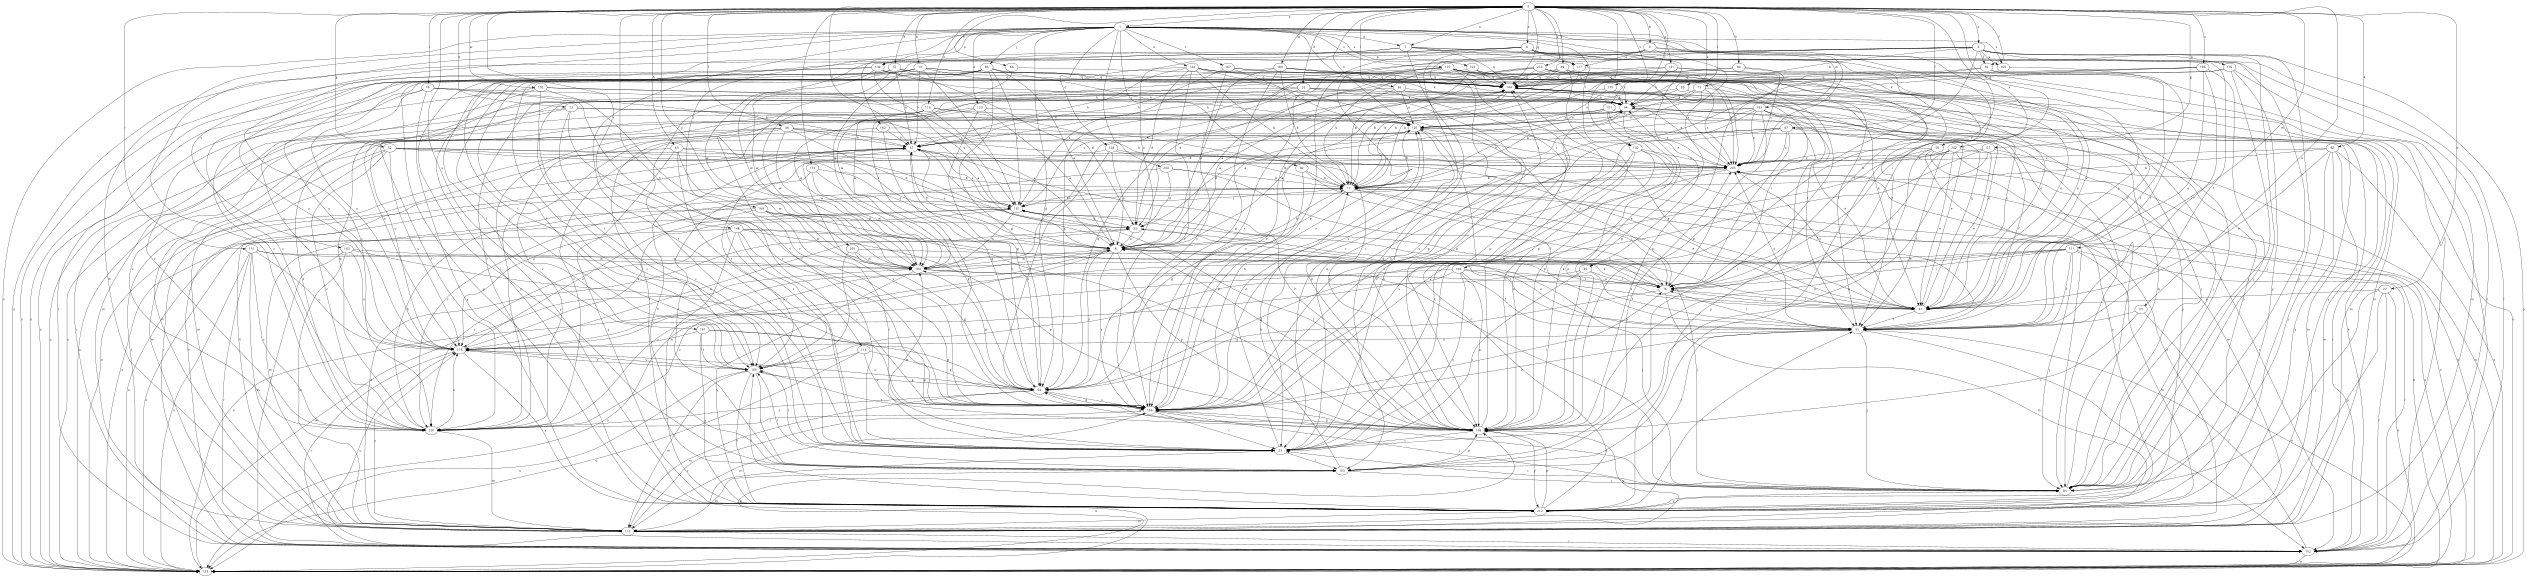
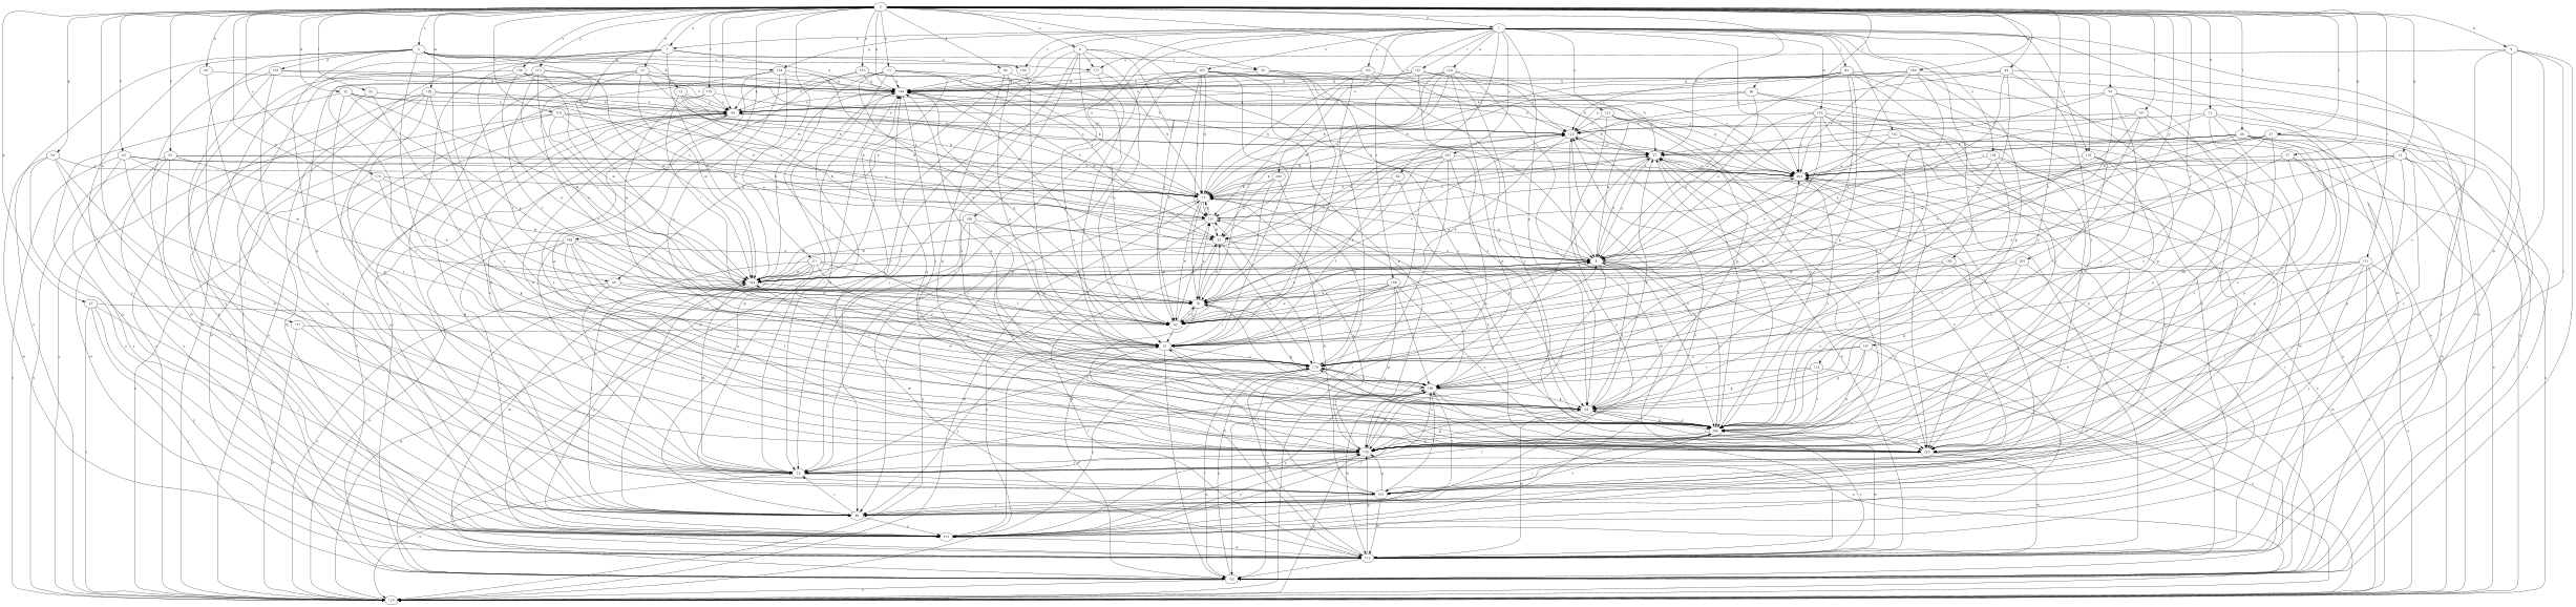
  strict digraph {
    fontname="Open Sans"
    node [fontname="Open Sans"]
    edge [fontname="Open Sans"]
    0
    1
    2
    6
    7
    9
    12
    13
    27
    32
    37
    40
    46
    47
    49
    50
    52
    56
    57
    65
    66
    67
    74
    90
    92
    94
    95
    96
    101
    102
    111
    114
    116
    120
    131
    144
    148
    151
    171
    173
    179
    181
    189
    192
    196
    205
    210
    25
    59
    82
    83
    112
    n53 [label=124]
    123
    128
    129
    134
    153
    160
    162
    166
    167
    168
    183
    193
    197
    200
    202
    203
    220
    15
    85
    135
    136
    169
    186
    194
    212
    8
    42
    51
    177
    76
    103
    152
    161
    33
    178
    17
    0 -> 1 [label=a]
    0 -> 2 [label=a]
    0 -> 6 [label=a]
    0 -> 7 [label=a]
    0 -> 9 [label=b]
    0 -> 12 [label=b]
    0 -> 13 [label=b]
    0 -> 27 [label=d]
    0 -> 32 [label=d]
    0 -> 37 [label=e]
    0 -> 40 [label=e]
    0 -> 46 [label=f]
    0 -> 47 [label=f]
    0 -> 49 [label=f]
    0 -> 50 [label=f]
    0 -> 52 [label=g]
    0 -> 56 [label=g]
    0 -> 57 [label=g]
    0 -> 65 [label=h]
    0 -> 66 [label=h]
    0 -> 67 [label=h]
    0 -> 74 [label=i]
    0 -> 90 [label=k]
    0 -> 92 [label=k]
    0 -> 94 [label=k]
    0 -> 95 [label=l]
    0 -> 96 [label=l]
    0 -> 101 [label=l]
    0 -> 102 [label=l]
    0 -> 111 [label=m]
    0 -> 114 [label=n]
    0 -> 116 [label=n]
    0 -> 120 [label=n]
    0 -> 131 [label=p]
    0 -> 144 [label=q]
    0 -> 148 [label=r]
    0 -> 151 [label=r]
    0 -> 171 [label=u]
    0 -> 173 [label=u]
    0 -> 179 [label=v]
    0 -> 181 [label=v]
    0 -> 189 [label=w]
    0 -> 192 [label=w]
    0 -> 196 [label=x]
    0 -> 205 [label=y]
    0 -> 210 [label=y]
    1 -> 7 [label=a]
    1 -> 40 [label=e]
    1 -> 102 [label=l]
    1 -> 25 [label=c]
    1 -> 59 [label=g]
    1 -> 82 [label=j]
    1 -> 83 [label=j]
    1 -> 112 [label=m]
    1 -> n53 [label=o]
    1 -> 123 [label=o]
    1 -> 128 [label=o]
    1 -> 129 [label=o]
    1 -> 134 [label=p]
    1 -> 153 [label=s]
    1 -> 160 [label=s]
    1 -> 162 [label=t]
    1 -> 166 [label=t]
    1 -> 167 [label=t]
    1 -> 168 [label=t]
    1 -> 183 [label=v]
    1 -> 193 [label=w]
    1 -> 197 [label=x]
    1 -> 200 [label=x]
    1 -> 202 [label=x]
    1 -> 203 [label=x]
    1 -> 220 [label=z]
    2 -> 50 [label=f]
    2 -> 129 [label=o]
    2 -> 134 [label=p]
    2 -> 160 [label=s]
    2 -> 15 [label=b]
    2 -> 85 [label=j]
    2 -> 135 [label=p]
    2 -> 136 [label=p]
    2 -> 169 [label=t]
    2 -> 186 [label=v]
    2 -> 194 [label=w]
    2 -> 212 [label=y]
    6 -> 25 [label=c]
    6 -> 220 [label=z]
    6 -> 85 [label=j]
    6 -> 186 [label=v]
    6 -> 8 [label=a]
    6 -> 42 [label=e]
    6 -> 51 [label=f]
    6 -> 177 [label=u]
    7 -> 144 [label=q]
    7 -> 129 [label=o]
    7 -> 194 [label=w]
    7 -> 177 [label=u]
    7 -> 76 [label=i]
    7 -> 103 [label=l]
    7 -> 152 [label=r]
    9 -> 25 [label=c]
    9 -> 136 [label=p]
    9 -> 186 [label=v]
    9 -> 177 [label=u]
    9 -> 103 [label=l]
    9 -> 152 [label=r]
    12 -> 120 [label=n]
    12 -> 25 [label=c]
    12 -> 220 [label=z]
    12 -> 186 [label=v]
    12 -> 8 [label=a]
    12 -> 152 [label=r]
    13 -> 67 [label=h]
    13 -> 94 [label=k]
    13 -> 144 [label=q]
    13 -> 169 [label=t]
    13 -> 42 [label=e]
    13 -> 103 [label=l]
    13 -> 152 [label=r]
    13 -> 161 [label=s]
    27 -> 129 [label=o]
    27 -> 85 [label=j]
    27 -> 212 [label=y]
    27 -> 42 [label=e]
    27 -> 152 [label=r]
    32 -> 94 [label=k]
    32 -> 220 [label=z]
    32 -> 194 [label=w]
    32 -> 212 [label=y]
    32 -> 42 [label=e]
    32 -> 161 [label=s]
    37 -> 67 [label=h]
    37 -> 144 [label=q]
    37 -> 194 [label=w]
    37 -> 212 [label=y]
    37 -> 51 [label=f]
    37 -> 33 [label=d]
    37 -> 178 [label=u]
    40 -> 25 [label=c]
    40 -> 129 [label=o]
    40 -> 51 [label=f]
    40 -> 76 [label=i]
    46 -> 67 [label=h]
    46 -> 129 [label=o]
    46 -> 203 [label=x]
    46 -> 220 [label=z]
    46 -> 136 [label=p]
    46 -> 194 [label=w]
    46 -> 103 [label=l]
    46 -> 33 [label=d]
    47 -> 67 [label=h]
    47 -> 203 [label=x]
    47 -> 220 [label=z]
    47 -> 186 [label=v]
    47 -> 51 [label=f]
    47 -> 76 [label=i]
    47 -> 152 [label=r]
    49 -> 144 [label=q]
    49 -> 112 [label=m]
    49 -> 136 [label=p]
    49 -> 169 [label=t]
    49 -> 42 [label=e]
    49 -> 17 [label=b]
    50 -> 144 [label=q]
    50 -> 186 [label=v]
    50 -> 51 [label=f]
    50 -> 152 [label=r]
    52 -> 112 [label=m]
    52 -> 203 [label=x]
    52 -> 220 [label=z]
    52 -> 136 [label=p]
    52 -> 8 [label=a]
    52 -> 152 [label=r]
    52 -> 161 [label=s]
    52 -> 178 [label=u]
    56 -> 25 [label=c]
    56 -> 112 [label=m]
    56 -> 203 [label=x]
    56 -> 136 [label=p]
    56 -> 212 [label=y]
    57 -> 129 [label=o]
    57 -> 203 [label=x]
    57 -> 136 [label=p]
    57 -> 186 [label=v]
    57 -> 42 [label=e]
    65 -> 25 [label=c]
    65 -> 129 [label=o]
    65 -> 203 [label=x]
    65 -> 194 [label=w]
    65 -> 212 [label=y]
    65 -> 17 [label=b]
    66 -> 144 [label=q]
    66 -> 25 [label=c]
    67 -> 203 [label=x]
    67 -> 169 [label=t]
    67 -> 186 [label=v]
    67 -> 8 [label=a]
    67 -> 152 [label=r]
    67 -> 161 [label=s]
    74 -> 67 [label=h]
    74 -> 94 [label=k]
    74 -> 220 [label=z]
    74 -> 186 [label=v]
    74 -> 212 [label=y]
    74 -> 178 [label=u]
    90 -> 144 [label=q]
    90 -> 136 [label=p]
    90 -> 42 [label=e]
    90 -> 178 [label=u]
    92 -> 112 [label=m]
    92 -> 129 [label=o]
    92 -> 203 [label=x]
    92 -> 85 [label=j]
    92 -> 212 [label=y]
    92 -> 42 [label=e]
    92 -> 17 [label=b]
    94 -> 120 [label=n]
    94 -> 220 [label=z]
    94 -> 85 [label=j]
    94 -> 136 [label=p]
    94 -> 212 [label=y]
    95 -> 94 [label=k]
    95 -> 212 [label=y]
    95 -> 178 [label=u]
    96 -> 94 [label=k]
    96 -> 120 [label=n]
    96 -> 220 [label=z]
    96 -> 85 [label=j]
    96 -> 8 [label=a]
    101 -> 120 [label=n]
    101 -> 203 [label=x]
    101 -> 220 [label=z]
    101 -> 136 [label=p]
    101 -> 42 [label=e]
    101 -> 178 [label=u]
    102 -> 25 [label=c]
    102 -> 203 [label=x]
    102 -> 136 [label=p]
    102 -> 186 [label=v]
    102 -> 51 [label=f]
    111 -> 59 [label=g]
    111 -> 112 [label=m]
    111 -> 85 [label=j]
    111 -> 194 [label=w]
    111 -> 51 [label=f]
    111 -> 76 [label=i]
    111 -> 152 [label=r]
    111 -> 178 [label=u]
    114 -> 59 [label=g]
    114 -> 129 [label=o]
    114 -> 169 [label=t]
    114 -> 186 [label=v]
    116 -> 120 [label=n]
    116 -> 112 [label=m]
    116 -> 129 [label=o]
    116 -> 194 [label=w]
    116 -> 8 [label=a]
    116 -> 17 [label=b]
    120 -> 67 [label=h]
    120 -> 112 [label=m]
    120 -> 136 [label=p]
    120 -> 42 [label=e]
    120 -> 33 [label=d]
    120 -> 17 [label=b]
    131 -> 94 [label=k]
    131 -> 144 [label=q]
    131 -> 203 [label=x]
    131 -> 152 [label=r]
    131 -> 17 [label=b]
    144 -> 94 [label=k]
    144 -> 112 [label=m]
    144 -> 186 [label=v]
    144 -> 42 [label=e]
    144 -> 33 [label=d]
    148 -> 25 [label=c]
    148 -> 129 [label=o]
    148 -> 220 [label=z]
    148 -> 136 [label=p]
    148 -> 186 [label=v]
    148 -> 212 [label=r]
    148 -> 8 [label=a]
    148 -> 51 [label=f]
    151 -> 112 [label=m]
    151 -> 129 [label=o]
    151 -> 220 [label=z]
    151 -> 85 [label=j]
    151 -> 194 [label=w]
    151 -> 152 [label=r]
    151 -> 178 [label=u]
    171 -> 25 [label=c]
    171 -> 129 [label=o]
    171 -> 51 [label=f]
    173 -> 59 [label=g]
    173 -> 129 [label=o]
    173 -> 194 [label=w]
    173 -> 17 [label=b]
    179 -> 94 [label=k]
    179 -> 120 [label=n]
    179 -> 85 [label=j]
    179 -> 169 [label=t]
    181 -> 59 [label=g]
    181 -> 136 [label=p]
    181 -> 169 [label=t]
    181 -> 212 [label=y]
    181 -> 178 [label=u]
    189 -> 144 [label=q]
    189 -> 59 [label=g]
    189 -> 129 [label=o]
    189 -> 203 [label=x]
    189 -> 169 [label=t]
    189 -> 8 [label=a]
    189 -> 17 [label=b]
    192 -> 94 [label=k]
    192 -> 25 [label=c]
    192 -> 112 [label=m]
    192 -> 129 [label=o]
+   192 -> 136 [label=p]
    192 -> 186 [label=v]
    192 -> 161 [label=s]
    196 -> 94 [label=k]
    196 -> 144 [label=q]
    196 -> 85 [label=j]
    196 -> 42 [label=e]
    196 -> 51 [label=f]
    196 -> 17 [label=b]
    205 -> 59 [label=g]
    205 -> 85 [label=j]
    205 -> 169 [label=t]
    205 -> 194 [label=w]
    210 -> 144 [label=q]
    210 -> 186 [label=v]
    210 -> 194 [label=w]
    210 -> 42 [label=e]
    210 -> 76 [label=i]
    210 -> 103 [label=l]
    210 -> 33 [label=d]
    25 -> 94 [label=k]
    25 -> 120 [label=n]
    25 -> 144 [label=q]
    25 -> 129 [label=o]
    25 -> 169 [label=t]
    25 -> 194 [label=w]
    25 -> 103 [label=l]
    59 -> 67 [label=h]
    59 -> 144 [label=q]
    59 -> 112 [label=m]
    59 -> 220 [label=z]
    59 -> 186 [label=v]
    59 -> 194 [label=w]
    59 -> 8 [label=a]
    59 -> 178 [label=u]
    82 -> 59 [label=g]
    82 -> 51 [label=f]
    82 -> 17 [label=b]
    83 -> 120 [label=n]
    83 -> 144 [label=q]
    83 -> 59 [label=g]
    83 -> 129 [label=o]
    83 -> 220 [label=z]
    83 -> 169 [label=t]
    83 -> 212 [label=y]
    83 -> 8 [label=a]
    83 -> 161 [label=s]
    112 -> 67 [label=h]
    112 -> 203 [label=x]
    112 -> 136 [label=p]
    112 -> 186 [label=v]
    112 -> 152 [label=r]
    112 -> 33 [label=d]
    112 -> 178 [label=u]
    n53 -> 67 [label=h]
    n53 -> 94 [label=k]
    n53 -> 144 [label=q]
    n53 -> 220 [label=z]
    n53 -> 136 [label=p]
    n53 -> 186 [label=v]
    n53 -> 51 [label=f]
    n53 -> 33 [label=d]
    n53 -> 17 [label=b]
    123 -> 120 [label=n]
    123 -> 59 [label=g]
    123 -> 186 [label=v]
    123 -> 212 [label=y]
    123 -> 8 [label=a]
    128 -> 203 [label=x]
    128 -> 85 [label=j]
    128 -> 186 [label=v]
    128 -> 8 [label=a]
    128 -> 103 [label=l]
    129 -> 203 [label=x]
    129 -> 136 [label=p]
    129 -> 194 [label=w]
    129 -> 17 [label=b]
    134 -> 144 [label=q]
    134 -> 129 [label=o]
    134 -> 136 [label=p]
    134 -> 194 [label=w]
    134 -> 161 [label=s]
    134 -> 178 [label=u]
    153 -> 144 [label=q]
    153 -> 59 [label=g]
    153 -> 203 [label=x]
    153 -> 76 [label=i]
    153 -> 17 [label=b]
    160 -> 51 [label=f]
    162 -> 67 [label=h]
    162 -> 59 [label=g]
    162 -> 112 [label=m]
    162 -> 42 [label=e]
    166 -> 25 [label=c]
    166 -> 220 [label=z]
    166 -> 136 [label=p]
    166 -> 169 [label=t]
    166 -> 42 [label=e]
    166 -> 51 [label=f]
    166 -> 76 [label=i]
    167 -> 67 [label=h]
    167 -> 94 [label=k]
    167 -> 120 [label=n]
    167 -> 144 [label=q]
    167 -> 186 [label=v]
    168 -> 25 [label=c]
    168 -> 112 [label=m]
    168 -> 136 [label=p]
    168 -> 194 [label=w]
    168 -> 33 [label=d]
    168 -> 178 [label=u]
    183 -> 112 [label=m]
    183 -> 186 [label=v]
    183 -> 194 [label=w]
    183 -> 152 [label=r]
    183 -> 178 [label=u]
    193 -> 120 [label=n]
    193 -> 129 [label=o]
    193 -> 203 [label=x]
    193 -> 85 [label=j]
    193 -> 186 [label=v]
    193 -> 212 [label=y]
    193 -> 8 [label=a]
    193 -> 42 [label=e]
    193 -> 76 [label=i]
    197 -> 144 [label=q]
    197 -> 25 [label=c]
    197 -> 203 [label=x]
    197 -> 85 [label=j]
    197 -> 136 [label=p]
    197 -> 8 [label=a]
    197 -> 42 [label=e]
    197 -> 51 [label=f]
    197 -> 161 [label=s]
    197 -> 17 [label=b]
    200 -> 76 [label=i]
    200 -> 33 [label=d]
    200 -> 178 [label=u]
    200 -> 17 [label=b]
    202 -> 129 [label=o]
    202 -> 203 [label=x]
    202 -> 42 [label=e]
    202 -> 51 [label=f]
    202 -> 76 [label=i]
    202 -> 152 [label=r]
    202 -> 17 [label=b]
    203 -> 144 [label=q]
    203 -> 220 [label=z]
    203 -> 186 [label=v]
    203 -> 17 [label=b]
    220 -> 144 [label=q]
    220 -> 112 [label=m]
    220 -> 178 [label=u]
    220 -> 17 [label=b]
    15 -> 94 [label=k]
    15 -> 203 [label=x]
    15 -> 8 [label=a]
    15 -> 76 [label=i]
    15 -> 17 [label=b]
    85 -> 144 [label=q]
    85 -> 25 [label=c]
    85 -> 186 [label=v]
    85 -> 212 [label=y]
    135 -> 67 [label=h]
    135 -> 144 [label=q]
    135 -> 112 [label=m]
    135 -> 85 [label=j]
    135 -> 212 [label=y]
    136 -> 67 [label=h]
    136 -> 94 [label=k]
    136 -> 144 [label=q]
    136 -> 25 [label=c]
    136 -> 59 [label=g]
    136 -> 169 [label=t]
    136 -> 212 [label=y]
    136 -> 161 [label=s]
    169 -> 59 [label=g]
    169 -> 112 [label=m]
    169 -> 129 [label=o]
    169 -> 212 [label=y]
    169 -> 103 [label=l]
    169 -> 178 [label=u]
    186 -> 120 [label=n]
    186 -> 25 [label=c]
    186 -> 59 [label=g]
    186 -> 112 [label=m]
    186 -> 220 [label=z]
    186 -> 85 [label=j]
    186 -> 136 [label=p]
    186 -> 76 [label=i]
    194 -> 120 [label=n]
    194 -> 144 [label=q]
    194 -> 85 [label=j]
    194 -> 212 [label=y]
    194 -> 76 [label=i]
    212 -> 120 [label=n]
    212 -> 112 [label=m]
    212 -> 136 [label=p]
    212 -> 169 [label=t]
    212 -> 51 [label=f]
    8 -> 67 [label=h]
    8 -> 129 [label=o]
    8 -> 220 [label=z]
    8 -> 136 [label=p]
    8 -> 186 [label=v]
    8 -> 194 [label=w]
    8 -> 17 [label=b]
    42 -> 144 [label=q]
    42 -> 203 [label=x]
    42 -> 8 [label=a]
    42 -> 51 [label=f]
    42 -> 76 [label=i]
    42 -> 161 [label=s]
    51 -> 203 [label=x]
    51 -> 85 [label=j]
    51 -> 186 [label=v]
    51 -> 8 [label=a]
    51 -> 76 [label=i]
    51 -> 152 [label=r]
    51 -> 178 [label=u]
    177 -> 144 [label=q]
    177 -> 51 [label=f]
    177 -> 17 [label=b]
    76 -> 120 [label=n]
    76 -> 59 [label=g]
    76 -> 112 [label=m]
    76 -> 8 [label=a]
    76 -> 42 [label=e]
    76 -> 161 [label=s]
    76 -> 33 [label=d]
    103 -> 67 [label=h]
    103 -> 112 [label=m]
    103 -> 203 [label=x]
    103 -> 85 [label=j]
    103 -> 136 [label=p]
    103 -> 169 [label=t]
    103 -> 51 [label=f]
    103 -> 17 [label=b]
    152 -> 67 [label=h]
    152 -> 94 [label=k]
    152 -> 129 [label=o]
    152 -> 51 [label=f]
    152 -> 178 [label=u]
    161 -> 67 [label=h]
    161 -> 129 [label=o]
    161 -> 169 [label=t]
    161 -> 194 [label=w]
    161 -> 33 [label=d]
    161 -> 17 [label=b]
    33 -> 8 [label=a]
    33 -> 76 [label=i]
    33 -> 178 [label=u]
    178 -> 169 [label=t]
    178 -> 212 [label=y]
    178 -> 8 [label=a]
    178 -> 152 [label=r]
    178 -> 161 [label=s]
    17 -> 94 [label=k]
    17 -> 129 [label=o]
    17 -> 8 [label=a]
    17 -> 42 [label=e]
    17 -> 76 [label=i]
    17 -> 161 [label=s]
  }
